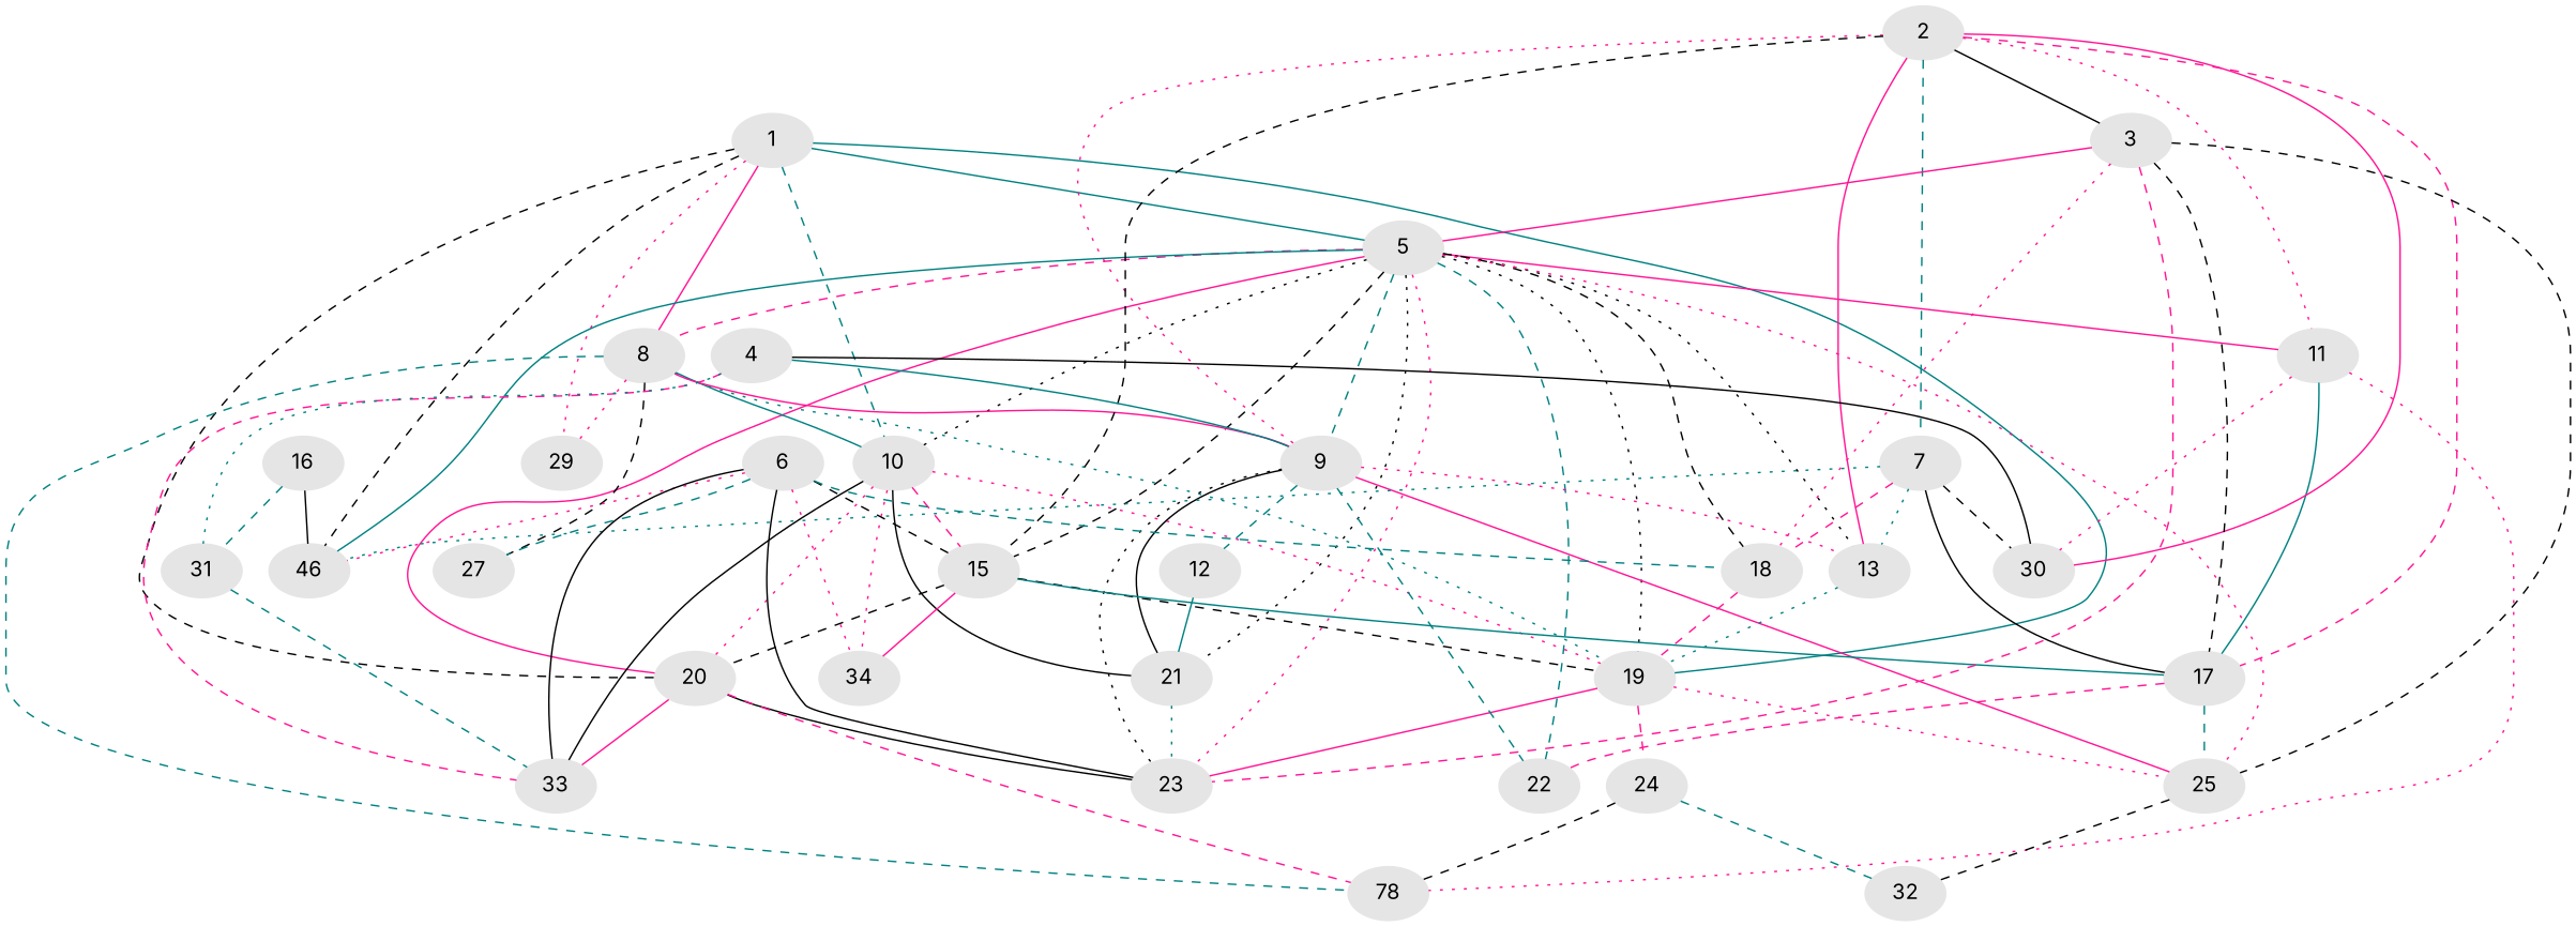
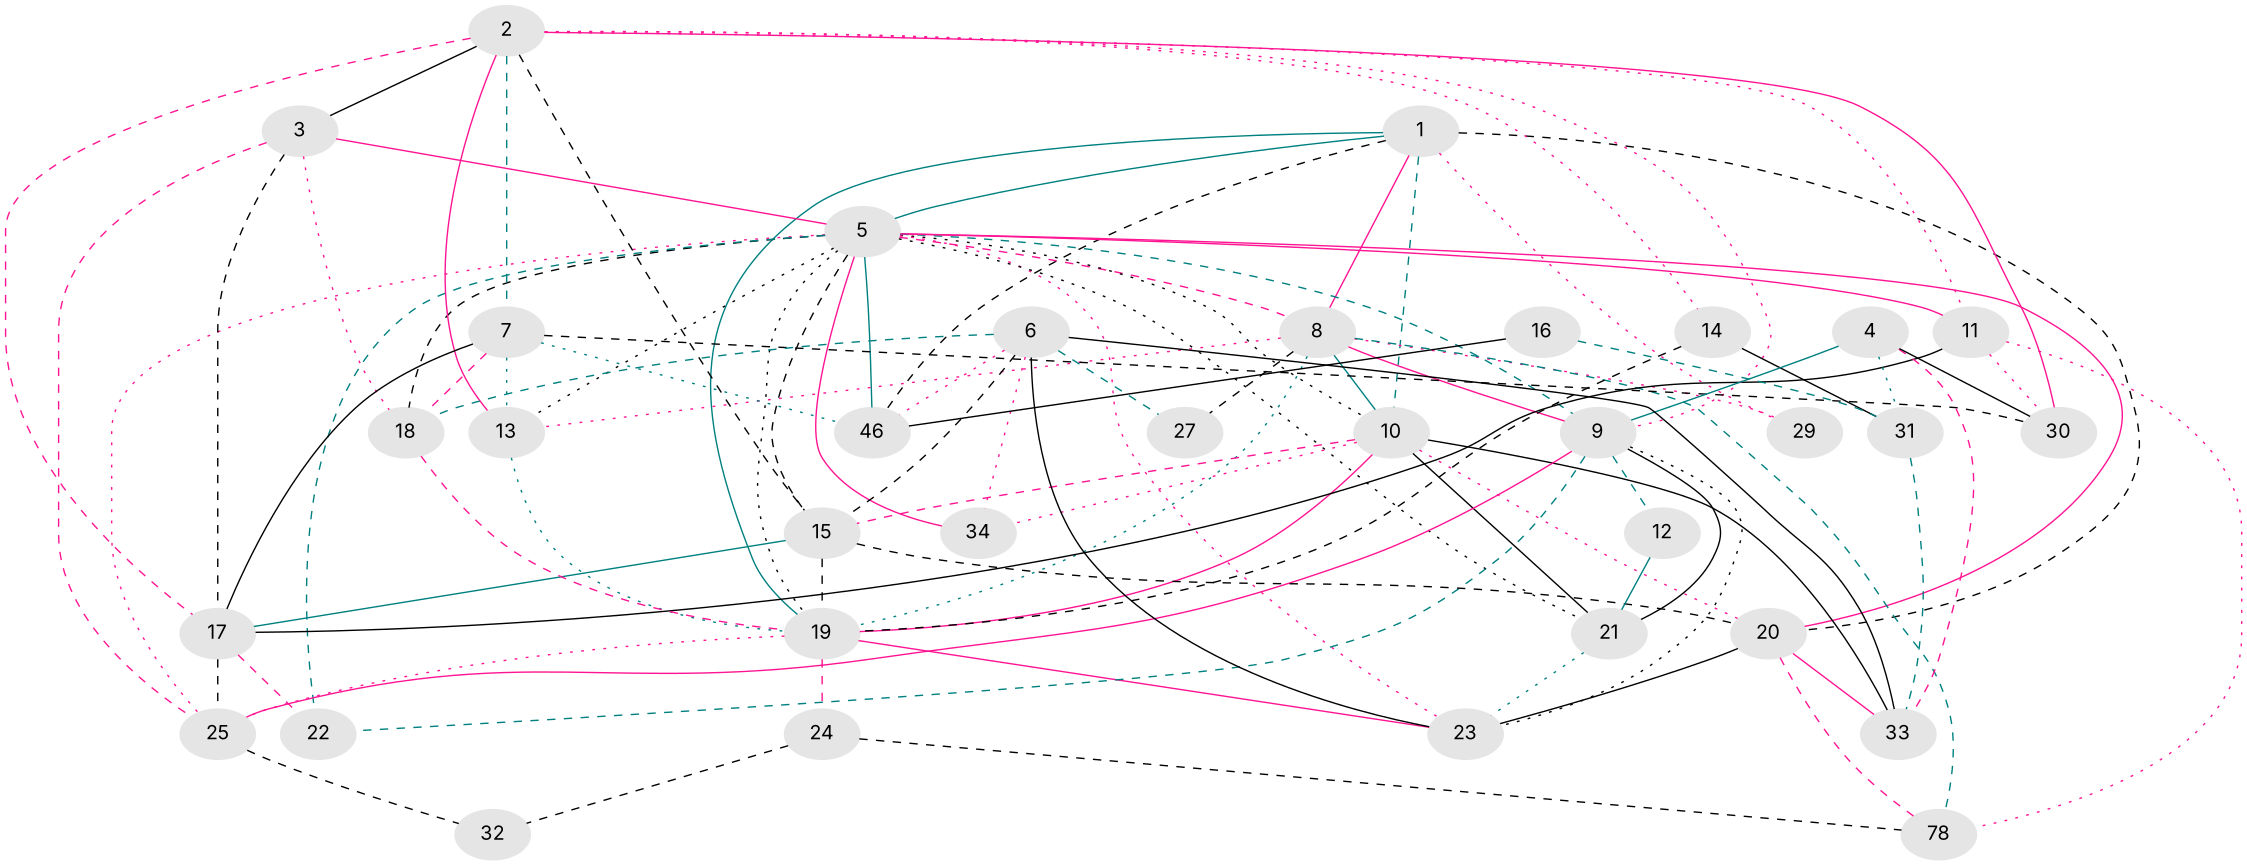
  graph {
    fontname=Inter
    node [color=gray90 fontname=Inter style=filled]
    edge [color=deeppink fontname=Inter style=dashed weight=1.0]
    1
    5
    8
    10
    19
    20
    n7 [label=46]
    29
    9
    11
    13
    15
    18
    23
    25
    21
    22
    34
    27
    n20 [label=78]
    33
    24
    2
    3
    7
+   14
    17
    30
    12
    31
    32
    4
    6
    16
    1 -- 5 [color=teal style=solid]
    1 -- 8 [style=solid]
    1 -- 10 [color=teal weight=2.0]
    1 -- 19 [color=teal style=solid]
    1 -- 20 [color=black]
    1 -- n7 [color=black]
    1 -- 29 [style=dotted]
    5 -- 8
    5 -- 10 [color=black style=dotted]
    5 -- 19 [color=black style=dotted weight=2.0]
    5 -- 20 [style=solid]
    5 -- n7 [color=teal style=solid]
    5 -- 9 [color=teal weight=4.0]
    5 -- 11 [style=solid]
    5 -- 13 [color=black style=dotted]
    5 -- 15 [color=black weight=2.0]
    5 -- 18 [color=black]
    5 -- 23 [style=dotted]
    5 -- 25 [style=dotted weight=2.0]
    5 -- 21 [color=black style=dotted]
    5 -- 22 [color=teal]
-   15 -- 34 [style=solid]
+   5 -- 34 [style=solid]
    8 -- 10 [color=teal style=solid]
    8 -- 19 [color=teal style=dotted]
    8 -- 29 [style=dotted]
    8 -- 9 [style=solid]
-   9 -- 13 [style=dotted]
+   8 -- 13 [style=dotted]
    8 -- 27 [color=black]
    8 -- n20 [color=teal]
-   10 -- 19 [style=dotted weight=3.0]
+   10 -- 19 [style=solid weight=3.0]
    10 -- 20 [style=dotted]
    10 -- 15
    10 -- 21 [color=black style=solid]
    10 -- 34 [style=dotted]
    10 -- 33 [color=black style=solid]
    19 -- 23 [style=solid]
    19 -- 25 [style=dotted]
    19 -- 24
    20 -- 23 [color=black style=solid]
    20 -- n20
    20 -- 33 [style=solid]
    9 -- 23 [color=black style=dotted]
    9 -- 25 [style=solid]
    9 -- 21 [color=black style=solid]
    9 -- 22 [color=teal]
    9 -- 12 [color=teal]
    11 -- n20 [style=dotted]
-   11 -- 17 [color=teal style=solid]
+   11 -- 17 [color=black style=solid]
    11 -- 30 [style=dotted]
    13 -- 19 [color=teal style=dotted]
    15 -- 19 [color=black]
    15 -- 20 [color=black]
    15 -- 17 [color=teal style=solid]
    18 -- 19
    25 -- 32 [color=black]
    21 -- 23 [color=teal style=dotted]
    24 -- n20 [color=black]
-   24 -- 32 [color=teal]
+   24 -- 32 [color=black]
    2 -- 9 [style=dotted]
    2 -- 11 [style=dotted weight=2.0]
    2 -- 13 [style=solid weight=4.0]
    2 -- 15 [color=black]
    2 -- 3 [color=black style=solid]
    2 -- 7 [color=teal]
+   2 -- 14 [style=dotted]
    2 -- 17
    2 -- 30 [style=solid]
    3 -- 5 [style=solid weight=2.0]
    3 -- 18 [style=dotted]
-   3 -- 23
-   3 -- 25 [color=black]
+   3 -- 25
    3 -- 17 [color=black weight=2.0]
    7 -- n7 [color=teal style=dotted]
    7 -- 13 [color=teal style=dotted weight=2.0]
    7 -- 18
    7 -- 17 [color=black style=solid]
    7 -- 30 [color=black]
-   17 -- 25 [color=teal weight=2.0]
+   14 -- 19 [color=black]
+   14 -- 31 [color=black style=solid]
+   17 -- 25 [color=black weight=2.0]
    17 -- 22
    12 -- 21 [color=teal style=solid]
    31 -- 33 [color=teal]
    4 -- 9 [color=teal style=solid]
    4 -- 33
    4 -- 30 [color=black style=solid]
    4 -- 31 [color=teal style=dotted]
    6 -- n7 [style=dotted]
    6 -- 15 [color=black weight=2.0]
    6 -- 18 [color=teal]
    6 -- 23 [color=black style=solid]
    6 -- 34 [style=dotted weight=2.0]
    6 -- 27 [color=teal]
    6 -- 33 [color=black style=solid]
    16 -- n7 [color=black style=solid]
    16 -- 31 [color=teal]
  }
